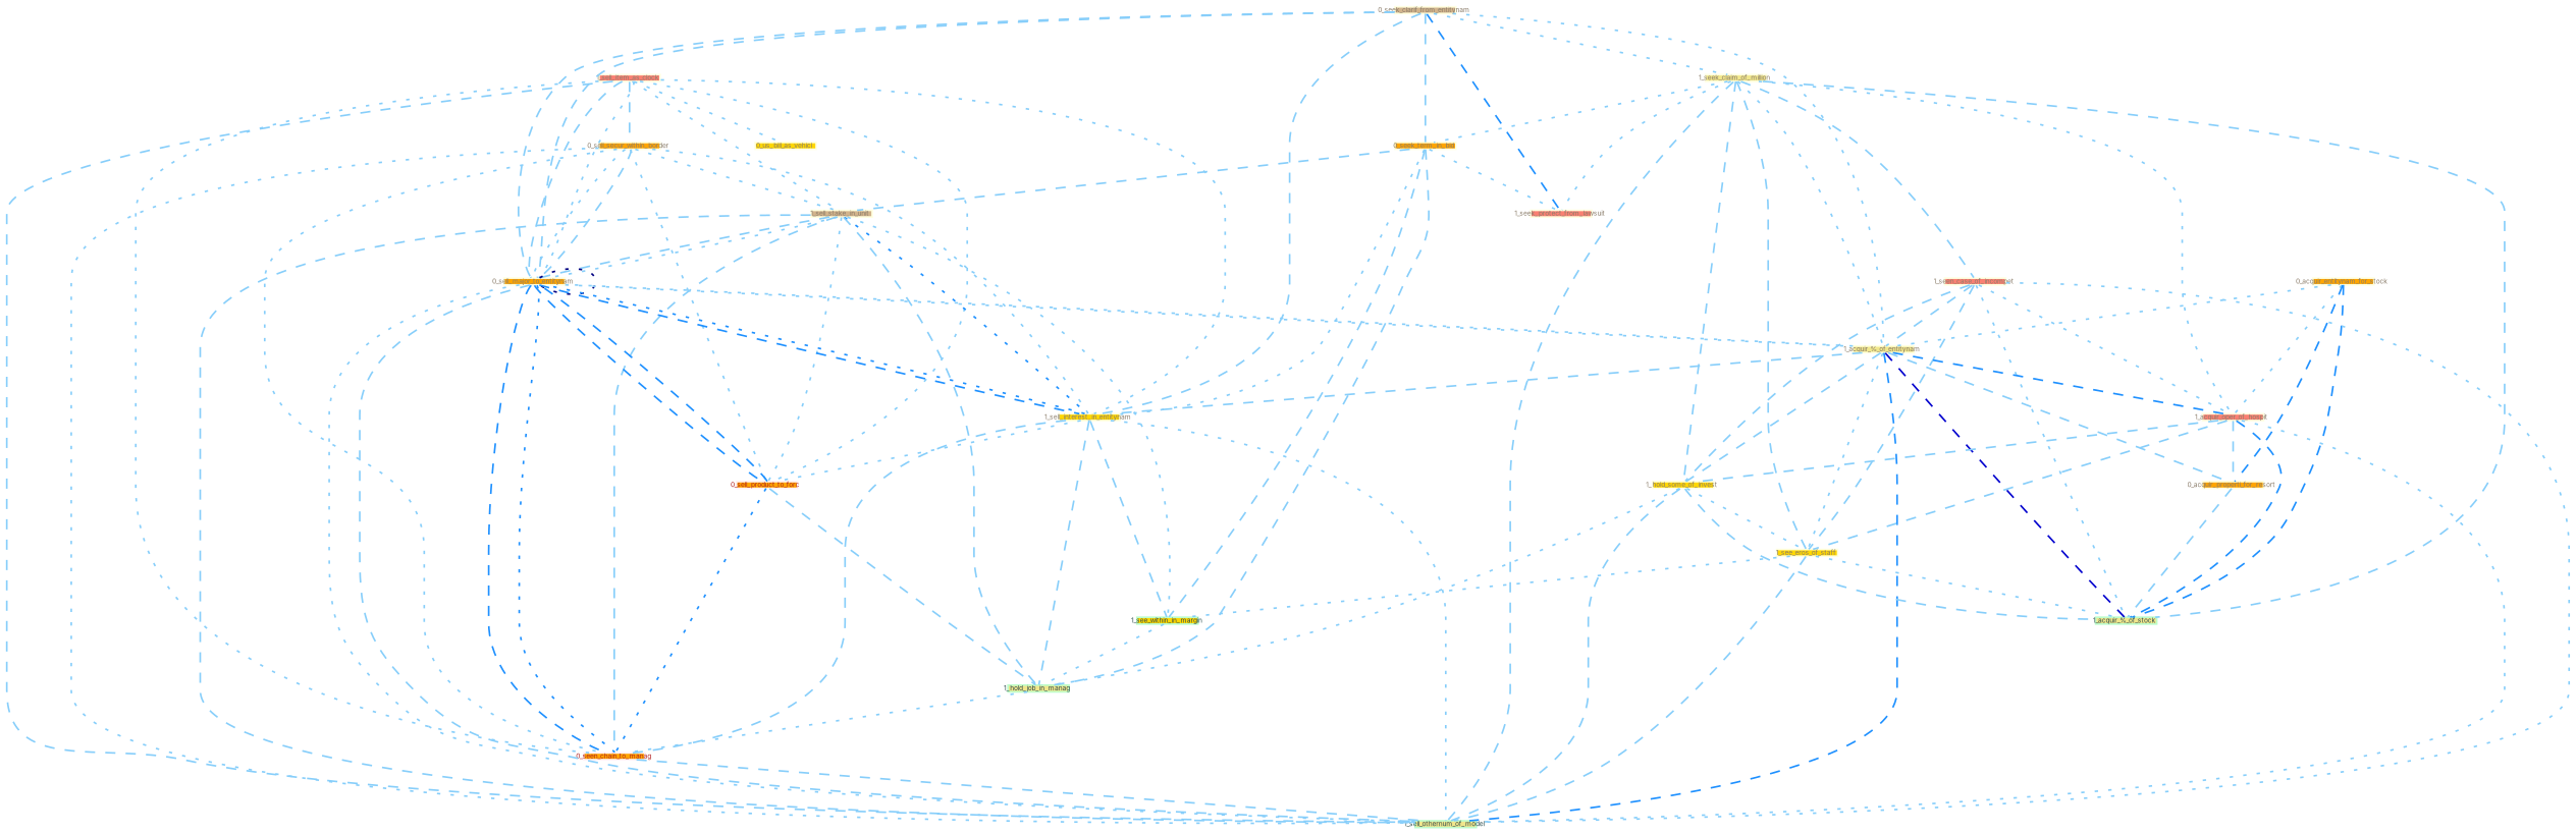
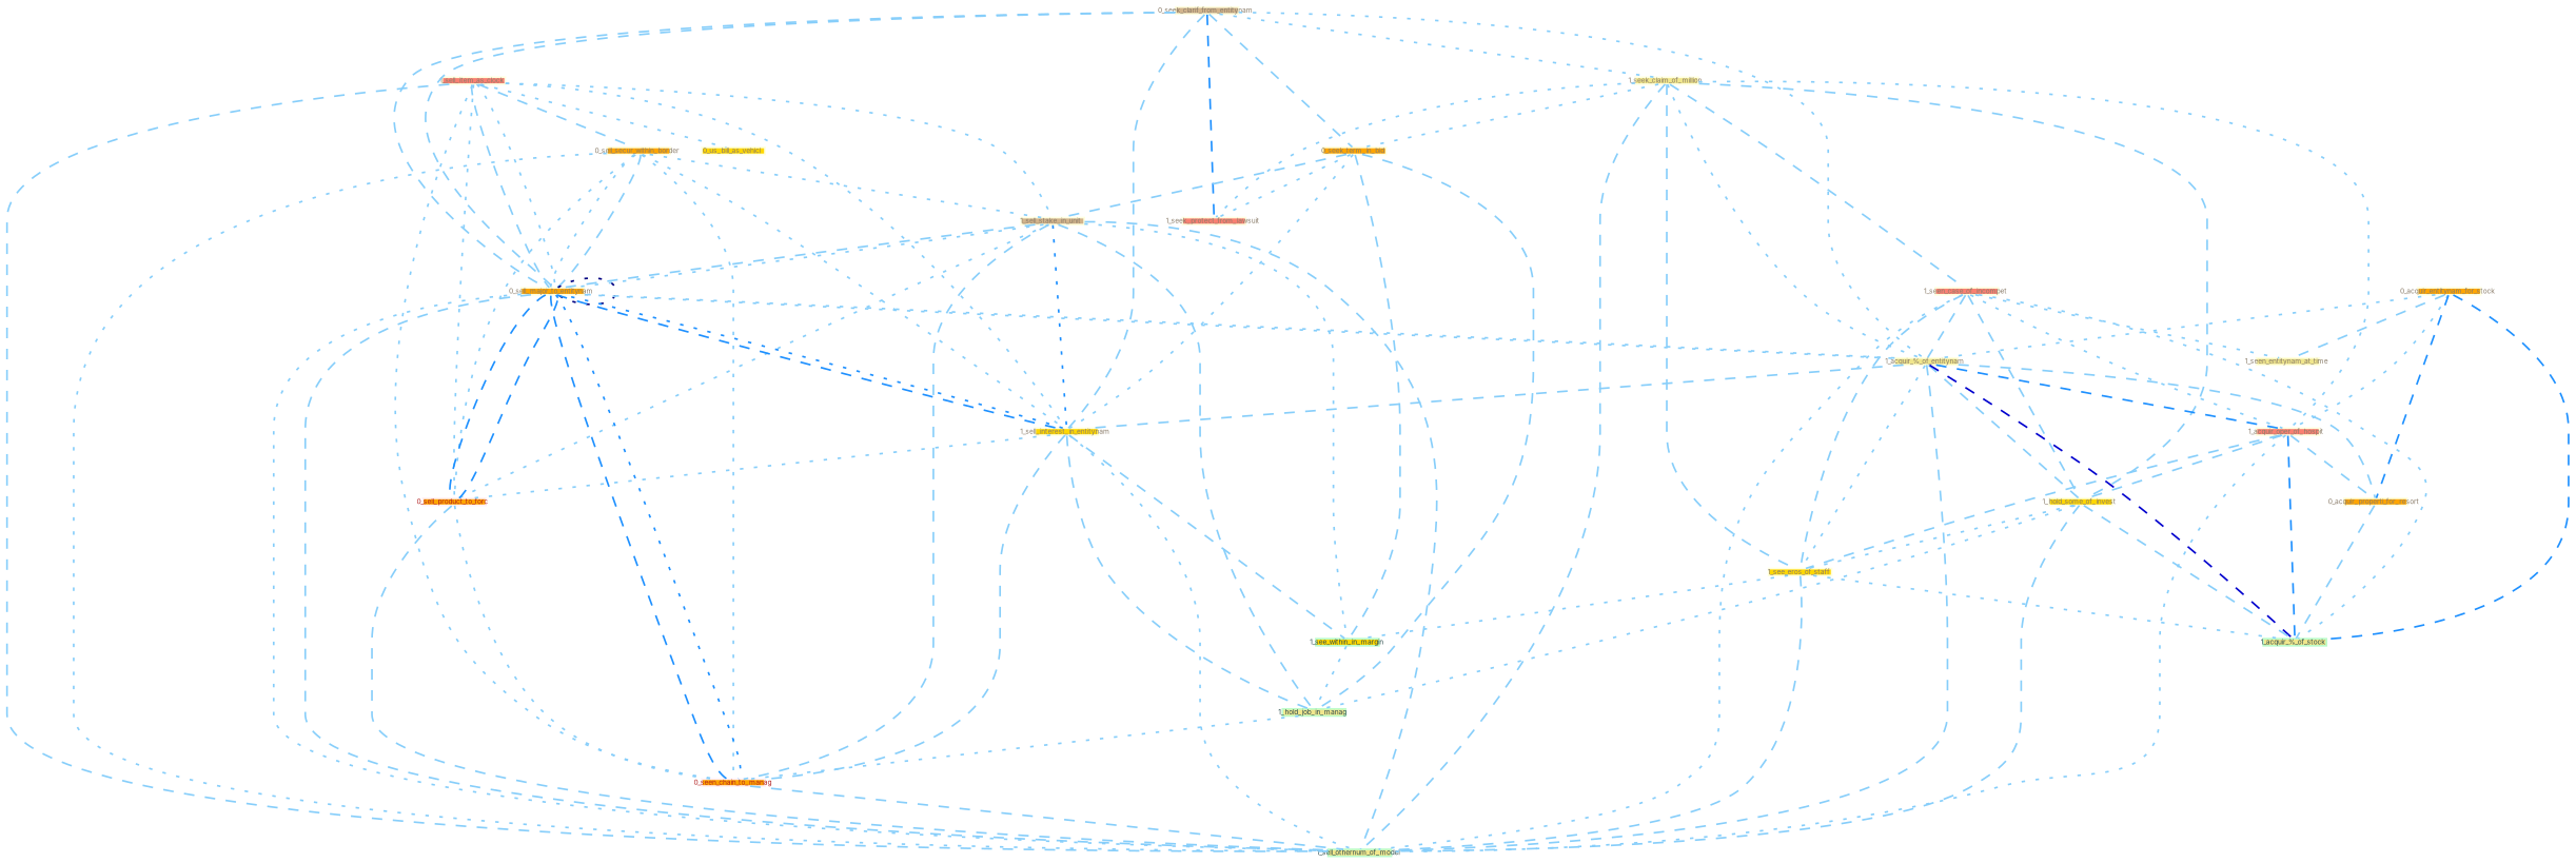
  graph {
    fontname=Inter
    node [color="#ffffe0" fillcolor=orange fixedsize=true fontcolor="#8b7d6b" fontname=Inter fontsize=4 shape=polygon style=filled]
    edge [color="#87cefa" fontname=Inter style=dashed w=1]
    "1_sell_item_as_clock " [fillcolor=salmon height=.06 width=.5]
    "0_seek_clarif_from_entitynam " [fillcolor=tan height=.06 width=.5]
    "1_seek_claim_of_million " [fillcolor=khaki height=.06 width=.5]
    "0_seek_term_in_bid " [height=.06 width=.5]
    "0_acquir_entitynam_for_stock " [height=.06 width=.5]
    "0_sell_secur_within_border " [height=.06 width=.5]
    "1_seek_protect_from_lawsuit " [fillcolor=salmon height=.06 width=.5]
    "1_sell_stake_in_unit " [fillcolor=tan height=.06 width=.5]
    "0_sell_major_to_entitynam " [height=.06 width=.5]
    "1_seen_case_of_incompet " [fillcolor=salmon height=.06 width=.5]
    "1_acquir_%_of_entitynam " [fillcolor=khaki height=.06 width=.5]
    "1_acquir_oper_of_hospit " [fillcolor=salmon height=.06 width=.5]
    "1_sell_interest_in_entitynam " [fillcolor=gold height=.06 width=.5]
    "1_hold_some_of_invest " [fillcolor=gold height=.06 width=.5]
+   "1_seen_entitynam_at_time " [fillcolor=khaki height=.06 width=.5]
    "0_acquir_properti_for_resort " [height=.06 width=.5]
    "1_see_eros_of_staff " [fillcolor=gold height=.06 width=.5]
    "0_us_bill_as_vehicl " [fillcolor=gold height=.06 width=.5]
    "0_sell_product_to_forc " [color="#fff0f5" fontcolor="#b22222" height=.06 width=.5]
    n20 [color="#fff0f5" fontcolor="#b22222" height=.06 label="0_seen_chain_to_manag" width=.5]
    "1_sell_othernum_of_model " [color="#BDFCC9" fillcolor=khaki fontcolor="#2f4f4f" height=.06 width=.5]
    "1_acquir_%_of_stock " [color="#BDFCC9" fillcolor=khaki fontcolor="#2f4f4f" height=.06 width=.5]
    n23 [color="#BDFCC9" fillcolor=gold fontcolor="#2f4f4f" height=.06 label="1_see_within_in_margin" width=.5]
    "1_hold_job_in_manag " [color="#BDFCC9" fillcolor=khaki fontcolor="#2f4f4f" height=.06 width=.5]
    subgraph sub_1 {
      "1_sell_item_as_clock "
      "0_seek_clarif_from_entitynam "
      "1_seek_claim_of_million "
      "0_seek_term_in_bid "
      "0_acquir_entitynam_for_stock "
      "0_sell_secur_within_border "
      "1_seek_protect_from_lawsuit "
      "1_sell_stake_in_unit "
      "0_sell_major_to_entitynam "
      "1_seen_case_of_incompet "
      "1_acquir_%_of_entitynam "
      "1_acquir_oper_of_hospit "
      "1_sell_interest_in_entitynam "
      "1_hold_some_of_invest "
+     "1_seen_entitynam_at_time "
      "0_acquir_properti_for_resort "
      "1_see_eros_of_staff "
      "0_us_bill_as_vehicl "
    }
    subgraph sub_2 {
      "0_sell_major_to_entitynam "
      "0_sell_product_to_forc "
      n20
    }
    "1_sell_item_as_clock " -- "0_sell_secur_within_border "
    "1_sell_item_as_clock " -- "1_sell_stake_in_unit " [style=dotted]
    "1_sell_item_as_clock " -- "0_sell_major_to_entitynam "
    "1_sell_item_as_clock " -- "0_sell_major_to_entitynam " [style=dotted]
    "1_sell_item_as_clock " -- "1_sell_interest_in_entitynam " [style=dotted]
    "1_sell_item_as_clock " -- "0_us_bill_as_vehicl " [style=dotted]
    "1_sell_item_as_clock " -- "0_sell_product_to_forc " [style=dotted]
    "1_sell_item_as_clock " -- n20 [style=dotted]
    "1_sell_item_as_clock " -- "1_sell_othernum_of_model "
    "0_seek_clarif_from_entitynam " -- "1_seek_claim_of_million " [style=dotted]
    "0_seek_clarif_from_entitynam " -- "0_seek_term_in_bid "
    "0_seek_clarif_from_entitynam " -- "1_seek_protect_from_lawsuit " [color="#1e90ff" w=2]
    "0_seek_clarif_from_entitynam " -- "0_sell_major_to_entitynam "
    "0_seek_clarif_from_entitynam " -- "0_sell_major_to_entitynam "
    "0_seek_clarif_from_entitynam " -- "1_acquir_%_of_entitynam " [style=dotted]
    "0_seek_clarif_from_entitynam " -- "1_sell_interest_in_entitynam "
    "1_seek_claim_of_million " -- "0_seek_term_in_bid " [style=dotted]
    "1_seek_claim_of_million " -- "1_seek_protect_from_lawsuit " [style=dotted]
    "1_seek_claim_of_million " -- "1_seen_case_of_incompet "
    "1_seek_claim_of_million " -- "1_acquir_%_of_entitynam " [style=dotted]
    "1_seek_claim_of_million " -- "1_acquir_oper_of_hospit " [style=dotted]
    "1_seek_claim_of_million " -- "1_hold_some_of_invest "
    "1_seek_claim_of_million " -- "1_see_eros_of_staff "
    "1_seek_claim_of_million " -- "1_sell_othernum_of_model "
-   "1_seek_claim_of_million " -- "1_acquir_%_of_stock "
    "0_seek_term_in_bid " -- "1_seek_protect_from_lawsuit " [style=dotted]
    "0_seek_term_in_bid " -- "1_sell_stake_in_unit "
    "0_seek_term_in_bid " -- "1_sell_interest_in_entitynam " [style=dotted]
    "0_seek_term_in_bid " -- n23
    "0_seek_term_in_bid " -- "1_hold_job_in_manag "
    "0_acquir_entitynam_for_stock " -- "1_acquir_%_of_entitynam " [style=dotted]
    "0_acquir_entitynam_for_stock " -- "1_acquir_oper_of_hospit " [style=dotted]
+   "0_acquir_entitynam_for_stock " -- "1_seen_entitynam_at_time "
    "0_acquir_entitynam_for_stock " -- "0_acquir_properti_for_resort " [color="#1e90ff" w=2]
    "0_acquir_entitynam_for_stock " -- "1_acquir_%_of_stock " [color="#1e90ff" w=2]
    "0_sell_secur_within_border " -- "1_sell_stake_in_unit " [style=dotted]
    "0_sell_secur_within_border " -- "0_sell_major_to_entitynam " [style=dotted]
    "0_sell_secur_within_border " -- "0_sell_major_to_entitynam "
    "0_sell_secur_within_border " -- "1_sell_interest_in_entitynam " [style=dotted]
    "0_sell_secur_within_border " -- "0_sell_product_to_forc " [style=dotted]
    "0_sell_secur_within_border " -- n20 [style=dotted]
    "0_sell_secur_within_border " -- "1_sell_othernum_of_model " [style=dotted]
    "1_sell_stake_in_unit " -- "0_sell_major_to_entitynam "
    "1_sell_stake_in_unit " -- "0_sell_major_to_entitynam " [style=dotted]
    "1_sell_stake_in_unit " -- "1_sell_interest_in_entitynam " [color="#1e90ff" style=dotted w=2]
    "1_sell_stake_in_unit " -- "0_sell_product_to_forc " [style=dotted]
    "1_sell_stake_in_unit " -- n20
    "1_sell_stake_in_unit " -- "1_sell_othernum_of_model "
    "1_sell_stake_in_unit " -- n23 [style=dotted]
    "1_sell_stake_in_unit " -- "1_hold_job_in_manag "
    "0_sell_major_to_entitynam " -- "0_sell_major_to_entitynam " [color="#000080" style=dotted w=4]
    "0_sell_major_to_entitynam " -- "1_acquir_%_of_entitynam " [style=dotted]
    "0_sell_major_to_entitynam " -- "1_sell_interest_in_entitynam " [color="#1e90ff" w=2]
    "0_sell_major_to_entitynam " -- "0_sell_product_to_forc " [color="#1e90ff" w=2]
    "0_sell_major_to_entitynam " -- n20 [color="#1e90ff" w=2]
    "0_sell_major_to_entitynam " -- n20 [color="#1e90ff" style=dotted w=2]
    "0_sell_major_to_entitynam " -- "1_sell_othernum_of_model " [style=dotted]
    "0_sell_major_to_entitynam " -- "1_sell_othernum_of_model "
    "1_seen_case_of_incompet " -- "1_acquir_%_of_entitynam "
    "1_seen_case_of_incompet " -- "1_acquir_oper_of_hospit " [style=dotted]
    "1_seen_case_of_incompet " -- "1_hold_some_of_invest "
+   "1_seen_case_of_incompet " -- "1_seen_entitynam_at_time " [style=dotted]
    "1_seen_case_of_incompet " -- "1_see_eros_of_staff "
    "1_seen_case_of_incompet " -- "1_sell_othernum_of_model " [style=dotted]
    "1_seen_case_of_incompet " -- "1_acquir_%_of_stock " [style=dotted]
    "1_acquir_%_of_entitynam " -- "0_sell_major_to_entitynam " [style=dotted]
    "1_acquir_%_of_entitynam " -- "1_acquir_oper_of_hospit " [color="#1e90ff" w=2]
    "1_acquir_%_of_entitynam " -- "1_sell_interest_in_entitynam "
    "1_acquir_%_of_entitynam " -- "1_hold_some_of_invest "
    "1_acquir_%_of_entitynam " -- "0_acquir_properti_for_resort "
    "1_acquir_%_of_entitynam " -- "1_see_eros_of_staff " [style=dotted]
-   "1_acquir_%_of_entitynam " -- "1_sell_othernum_of_model " [color="#1e90ff"]
+   "1_acquir_%_of_entitynam " -- "1_sell_othernum_of_model "
    "1_acquir_%_of_entitynam " -- "1_acquir_%_of_stock " [color="#0000cd" w=3]
    "1_acquir_oper_of_hospit " -- "1_hold_some_of_invest "
    "1_acquir_oper_of_hospit " -- "0_acquir_properti_for_resort "
    "1_acquir_oper_of_hospit " -- "1_see_eros_of_staff "
    "1_acquir_oper_of_hospit " -- "1_sell_othernum_of_model " [style=dotted]
    "1_acquir_oper_of_hospit " -- "1_acquir_%_of_stock " [color="#1e90ff" w=2]
    "1_sell_interest_in_entitynam " -- "0_sell_major_to_entitynam " [color="#1e90ff" style=dotted w=2]
    "1_sell_interest_in_entitynam " -- "0_sell_product_to_forc " [style=dotted]
    "1_sell_interest_in_entitynam " -- n20
    "1_sell_interest_in_entitynam " -- "1_sell_othernum_of_model " [style=dotted]
    "1_sell_interest_in_entitynam " -- n23
    "1_sell_interest_in_entitynam " -- "1_hold_job_in_manag "
    "1_hold_some_of_invest " -- "1_see_eros_of_staff " [style=dotted]
    "1_hold_some_of_invest " -- "1_sell_othernum_of_model "
    "1_hold_some_of_invest " -- "1_acquir_%_of_stock "
    "1_hold_some_of_invest " -- "1_hold_job_in_manag " [style=dotted]
    "0_acquir_properti_for_resort " -- "1_acquir_%_of_stock "
    "1_see_eros_of_staff " -- "1_sell_othernum_of_model "
    "1_see_eros_of_staff " -- "1_acquir_%_of_stock " [style=dotted]
    "1_see_eros_of_staff " -- n23 [style=dotted]
    "0_sell_product_to_forc " -- "0_sell_major_to_entitynam " [color="#1e90ff" w=2]
-   "0_sell_product_to_forc " -- n20 [color="#1e90ff" style=dotted w=2]
-   "0_sell_product_to_forc " -- "1_hold_job_in_manag "
+   "0_sell_product_to_forc " -- n20 [style=dotted w=2]
+   "0_sell_product_to_forc " -- "1_sell_othernum_of_model "
    n20 -- "1_sell_othernum_of_model "
    n23 -- "1_hold_job_in_manag " [style=dotted]
    "1_hold_job_in_manag " -- n20 [style=dotted]
  }
